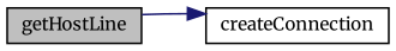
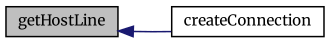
  digraph {
    rankdir=LR
    fontname=Merriweather
    node [color=black fontname=Merriweather fontsize=10 shape=record style=filled]
    n1 [fillcolor=grey75 fontcolor=black height=0.2 label=getHostLine width=0.4]
    n2 [fillcolor=white height=0.2 label=createConnection width=0.4]
-   n2 -> n1 [color=midnightblue dir=back fontname=Merriweather fontsize=10 labelfontname=Helvetica labelfontsize=10 style=solid]
+   n1 -> n2 [color=midnightblue dir=back fontname=Merriweather fontsize=10 labelfontname=Helvetica labelfontsize=10 style=solid]
  }
